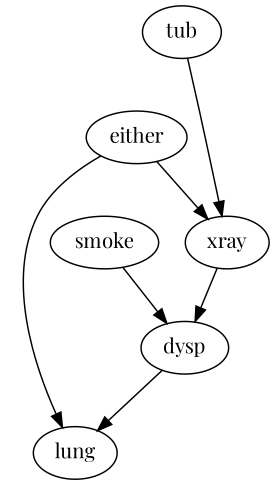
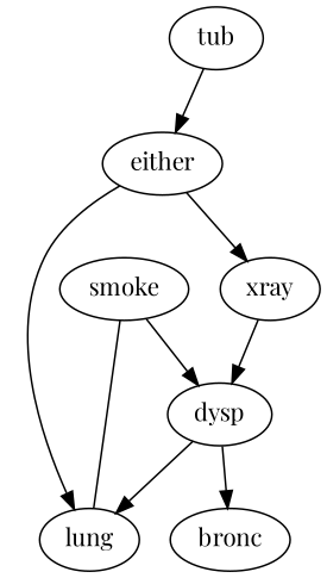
  digraph {
    fontname="Playfair Display"
    node [fontname="Playfair Display"]
    edge [fontname="Playfair Display"]
    either
    lung
    xray
    dysp
+   bronc
    smoke
    tub
    either -> lung
    either -> xray
    xray -> dysp
    dysp -> lung
+   dysp -> bronc
+   smoke -> lung [dir=none]
    smoke -> dysp
-   tub -> xray
+   tub -> either
  }
